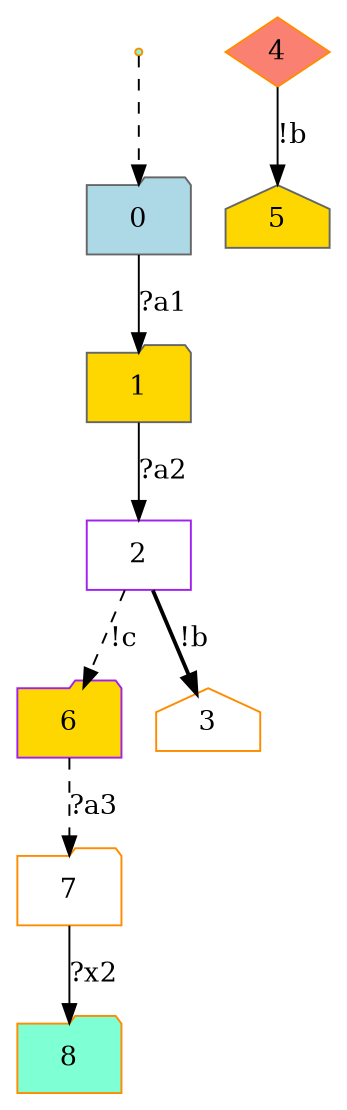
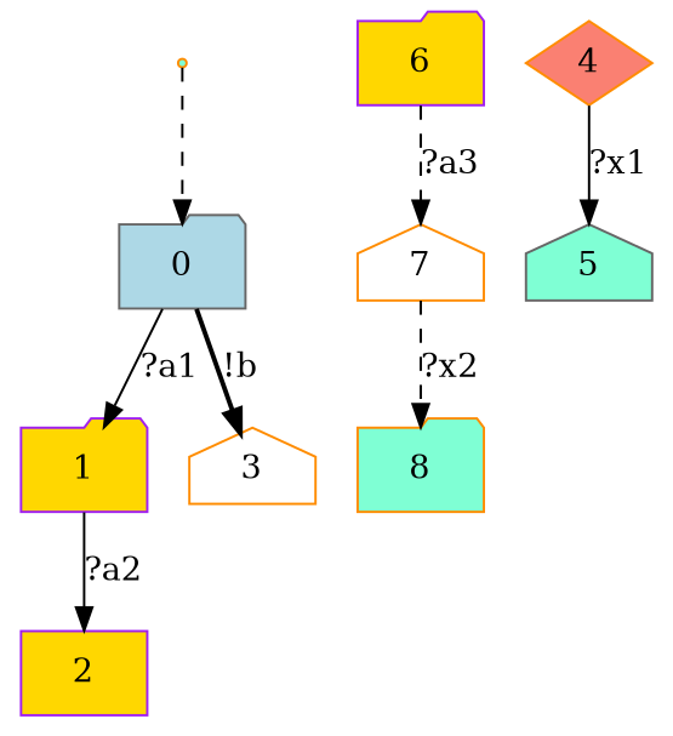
  digraph {
    node [color=darkorange fillcolor=aquamarine shape=folder style=filled]
    edge [style=dashed]
    ENTRY [shape=point]
    0 [color=gray40 fillcolor=lightblue]
-   1 [color=gray40 fillcolor=gold]
-   2 [color=purple fillcolor=white shape=box]
+   1 [color=purple fillcolor=gold]
+   2 [color=purple fillcolor=gold shape=box]
    6 [color=purple fillcolor=gold]
    3 [fillcolor=white shape=house]
-   7 [fillcolor=white]
+   7 [fillcolor=white shape=house]
    8
    4 [fillcolor=salmon shape=diamond]
-   5 [color=gray40 fillcolor=gold shape=house]
+   5 [color=gray40 shape=house]
    ENTRY -> 0
    0 -> 1 [label="?a1" style=solid]
    1 -> 2 [label="?a2" style=solid]
-   2 -> 6 [label="!c"]
-   2 -> 3 [label="!b" style=bold]
+   0 -> 3 [label="!b" style=bold]
    6 -> 7 [label="?a3"]
-   7 -> 8 [label="?x2" style=solid]
-   4 -> 5 [label="!b" style=solid]
+   7 -> 8 [label="?x2"]
+   4 -> 5 [label="?x1" style=solid]
  }
